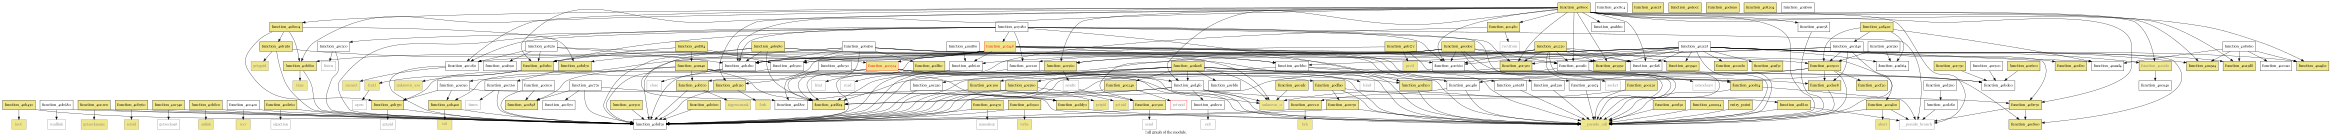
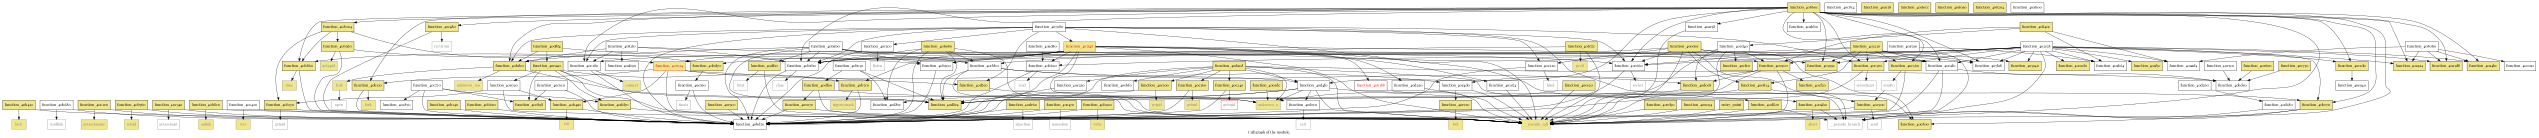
  digraph {
    fontname="Playfair Display"
    label="Call graph of the module."
    node [fillcolor=khaki fontname="Playfair Display" shape=record style=filled]
    edge [fontname="Playfair Display"]
    n1 [fillcolor=white label="{function_40ad80}"]
    n2 [fillcolor=white label="{function_40b620}"]
    n3 [fillcolor=white label="{function_40bd50}"]
    n4 [color=gray50 fillcolor=white fontcolor=gray50 label="{read}"]
    n5 [label="{function_40c730}"]
    n6 [fillcolor=white label="{function_40bde0}"]
    n7 [label="{function_40b370}"]
    n8 [color=gray50 fillcolor=white fontcolor=gray50 label="{getpid}"]
    n9 [label="{function_40b3d0}"]
    n10 [color=gray50 fontcolor=gray50 label="{getppid}"]
    n11 [color=red fontcolor=red label="{function_400324}"]
    n12 [label="{function_40b430}"]
    n13 [color=gray50 fontcolor=gray50 label="{ioctl}"]
    n14 [label="{function_40b4a0}"]
    n15 [color=gray50 fontcolor=gray50 label="{kill}"]
    n16 [label="{function_40b980}"]
    n17 [fillcolor=white label="{function_40b2b0}"]
    n18 [fillcolor=white label="{function_40cbb0}"]
    n19 [label="{function_40d8e4}"]
    n20 [fillcolor=white label="{function_40d8ec}"]
    n21 [color=gray50 fontcolor=gray50 label="{__pseudo_call}"]
    n22 [color=gray50 fillcolor=white fontcolor=gray50 label="{close}"]
    n23 [label="{function_40d0e8}"]
    n24 [fillcolor=white label="{function_40e4d0}"]
    n25 [label="{function_40c480}"]
    n26 [color=gray50 fillcolor=white fontcolor=gray50 label="{recvfrom}"]
    n27 [fillcolor=white label="{function_40bab0}"]
    n28 [fillcolor=white label="{function_40b500}"]
    n29 [label="{function_40b1b0}"]
    n30 [label="{function_40c900}"]
    n31 [fillcolor=white label="{function_40caf0}"]
    n32 [label="{function_40df10}"]
    n33 [color=gray50 fontcolor=gray50 label="{unknown_0}"]
    n34 [color=gray50 fontcolor=gray50 label="{unknown_100}"]
    n35 [color=gray50 fontcolor=gray50 label="{fcntl}"]
    n36 [label="{function_40cf20}"]
    n37 [color=gray50 fillcolor=white fontcolor=gray50 label="{fstat}"]
    n38 [fillcolor=white label="{function_40c220}"]
    n39 [color=gray50 fillcolor=white fontcolor=gray50 label="{bind}"]
    n40 [fillcolor=white label="{function_40bc50}"]
    n41 [label="{function_40dfa0}"]
    n42 [label="{function_40be70}"]
    n43 [label="{function_40e070}"]
    n44 [fillcolor=white label="{function_40c660}"]
    n45 [color=gray50 fillcolor=white fontcolor=gray50 label="{socket}"]
    n46 [color=gray50 fillcolor=white fontcolor=gray50 label="{open}"]
    n47 [fillcolor=white label="{function_40b680}"]
    n48 [color=gray50 fillcolor=white fontcolor=gray50 label="{readlink}"]
    n49 [fillcolor=white label="{function_40c280}"]
    n50 [color=gray50 fontcolor=gray50 label="{connect}"]
    n51 [label="{function_40c500}"]
    n52 [color=gray50 fillcolor=white fontcolor=gray50 label="{send}"]
    n53 [label="{function_40bd70}"]
    n54 [fillcolor=white label="{function_40e560}"]
    n55 [color=gray50 fillcolor=white fontcolor=gray50 label="{times}"]
    n56 [label="{function_40b6e0}"]
    n57 [label="{function_40c2e0}"]
    n58 [color=gray50 fontcolor=gray50 label="{getsockname}"]
    n59 [label="{function_40b57c}"]
    n60 [color=gray50 fontcolor=gray50 label="{prctl}"]
    n61 [label="{function_40b760}"]
    n62 [color=gray50 fontcolor=gray50 label="{setsid}"]
    n63 [fillcolor=white label="{function_40c8c4}"]
    n64 [label="{function_40c560}"]
    n65 [color=gray50 fillcolor=white fontcolor=gray50 label="{sendto}"]
    n66 [label="{function_40c340}"]
    n67 [color=gray50 fillcolor=white fontcolor=gray50 label="{getsockopt}"]
    n68 [label="{function_40e800}"]
    n69 [color=gray50 fillcolor=white fontcolor=gray50 label="{__pseudo_branch}"]
    n70 [fillcolor=white label="{function_40c870}"]
    n71 [label="{function_40b7c0}"]
    n72 [color=gray50 fontcolor=gray50 label="{sigprocmask}"]
    n73 [fillcolor=white label="{function_40ab90}"]
    n74 [fillcolor=white label="{function_40abb0}"]
    n75 [fillcolor=white label="{function_40ae58}"]
    n76 [label="{function_40af3c}"]
+   n77 [label="{function_40b240}"]
    n78 [fillcolor=white label="{function_40c770}"]
    n79 [label="{function_40c898}"]
    n80 [label="{function_40dd70}"]
    n81 [label="{function_40b310}"]
    n82 [color=gray50 fontcolor=gray50 label="{fork}"]
    n83 [label="{function_40ac18}"]
    n84 [label="{function_40b860}"]
    n85 [color=gray50 fontcolor=gray50 label="{time}"]
    n86 [fillcolor=white label="{function_40c3c0}"]
    n87 [color=gray50 fillcolor=white fontcolor=gray50 label="{listen}"]
    n88 [label="{function_40b8c0}"]
    n89 [color=gray50 fontcolor=gray50 label="{unlink}"]
    n90 [fillcolor=white label="{function_40c6c0}"]
    n91 [fillcolor=white label="{function_40c420}"]
    n92 [color=gray50 fontcolor=gray50 label="{recv}"]
    n93 [fillcolor=white label="{function_40c1a0}"]
    n94 [label="{function_40c5e0}"]
    n95 [color=gray50 fillcolor=white fontcolor=gray50 label="{setsockopt}"]
-   n96 [label="{function_40c1d0}" fontcolor=gray50]
+   n96 [label="{function_40c1d0}"]
    n97 [fillcolor=white label="{function_40e940}"]
    n98 [label="{function_40d0cc}"]
    n99 [fillcolor=white label="{function_40d260}"]
    n100 [fillcolor=white label="{function_40d280}"]
    n101 [fillcolor=white label="{function_40d2a0}"]
    n102 [label="{function_40ec20}"]
    n103 [fillcolor=white label="{function_40cd40}"]
    n104 [label="{function_40cfe0}"]
    n105 [label="{function_40d0a0}"]
    n106 [color=gray50 fontcolor=gray50 label="{getgid}"]
    n107 [color=gray50 fontcolor=gray50 label="{getuid}"]
    n108 [color=gray50 fillcolor=white fontcolor=gray50 label="{nanosleep}"]
    n109 [color=gray50 fontcolor=gray50 label="{brk}"]
    n110 [color=gray50 fontcolor=gray50 label="{abort}"]
    n111 [fillcolor=white label="{function_40d4f0}"]
    n112 [label="{function_40d820}"]
    n113 [fillcolor=white label="{function_40dec0}"]
    n114 [color=gray50 fillcolor=white fontcolor=gray50 label="{exit}"]
    n115 [label="{function_40d5e0}"]
    n116 [label="{function_40d8f4}"]
    n117 [label="{function_40ea40}"]
    n118 [fillcolor=white label="{function_40ec90}"]
    n119 [label="{function_40da08}"]
    n120 [label="{function_40e240}"]
    n121 [fillcolor=white label="{function_40e2a0}"]
    n122 [label="{function_40e300}"]
    n123 [label="{function_40e360}"]
    n124 [fillcolor=white label="{function_40ebf0}"]
    n125 [color=red fillcolor=white fontcolor=gray50 label="{getegid}"]
    n126 [label="{function_40de60}"]
    n127 [color=gray50 fillcolor=white fontcolor=gray50 label="{sigaction}"]
    n128 [label="{function_40e3c0}"]
    n129 [label="{function_40e470}"]
    n130 [fillcolor=white label="{function_40e5c0}"]
    n131 [label="{function_40e6e0}"]
    n132 [label="{function_40ed50}"]
    n133 [color=gray50 fontcolor=gray50 label="{write}"]
    n134 [label="{function_40b920}"]
    n135 [label="{function_400094}"]
    n136 [label="{function_400120}"]
    n137 [label="{function_4001dc}"]
    n138 [label="{entry_point}"]
    n139 [label="{function_4002d0}"]
    n140 [label="{function_4004b0}"]
    n141 [label="{function_400834}"]
    n142 [label="{function_400d0c}"]
    n143 [fillcolor=white label="{function_407fa8}"]
    n144 [fillcolor=white label="{function_401074}"]
    n145 [label="{function_402230}"]
    n146 [label="{function_405940}"]
    n147 [label="{function_40599c}"]
    n148 [fillcolor=white label="{function_402e28}"]
    n149 [label="{function_40a3a4}"]
    n150 [label="{function_40a3d8}"]
    n151 [label="{function_40a4bc}"]
    n152 [fillcolor=white label="{function_40aad4}"]
    n153 [fillcolor=white label="{function_40ab64}"]
    n154 [color=red fontcolor=red label="{function_405a48}"]
-   n155 [fillcolor=white label="{function_406388}"]
+   n155 [fillcolor=white label="{function_406388}" fontcolor=red]
    n156 [fillcolor=white label="{function_407080}"]
    n157 [label="{function_408004}"]
    n158 [fillcolor=white label="{function_4080b0}"]
    n159 [label="{function_408204}"]
    n160 [fillcolor=white label="{function_4082f0}"]
    n161 [label="{function_40840c}"]
    n162 [label="{function_40860c}"]
    n163 [fillcolor=white label="{function_40a5a0}"]
    n164 [fillcolor=white label="{function_40ab00}"]
    n1 -> n2
    n2 -> n3
    n2 -> n4
    n5 -> n6
    n7 -> n3
    n7 -> n8
    n9 -> n3
    n9 -> n10
    n9 -> n11
    n11 -> n14
    n11 -> n21
    n11 -> n81
    n11 -> n111
    n11 -> n115
    n12 -> n3
    n12 -> n13
    n14 -> n3
    n14 -> n15
    n16 -> n3
    n16 -> n17
    n16 -> n18
    n16 -> n19
    n16 -> n20
    n16 -> n21
    n17 -> n3
    n17 -> n22
    n18 -> n19
    n18 -> n21
    n18 -> n23
    n18 -> n24
    n23 -> n21
    n24 -> n21
    n24 -> n102
    n25 -> n3
    n25 -> n26
    n27 -> n3
    n27 -> n17
    n27 -> n18
    n27 -> n19
    n27 -> n28
    n27 -> n29
    n27 -> n30
    n27 -> n31
    n27 -> n32
    n28 -> n3
    n29 -> n33
    n29 -> n34
    n29 -> n35
    n30 -> n19
    n30 -> n21
    n30 -> n23
    n30 -> n24
    n30 -> n36
    n31 -> n3
    n31 -> n6
    n31 -> n21
    n32 -> n21
    n32 -> n37
    n35 -> n46
    n38 -> n3
    n38 -> n39
    n40 -> n19
    n40 -> n20
    n40 -> n41
    n41 -> n21
    n41 -> n42
    n41 -> n43
    n42 -> n68
    n42 -> n69
    n43 -> n3
    n43 -> n21
    n44 -> n3
    n44 -> n45
    n47 -> n3
    n47 -> n48
    n49 -> n3
    n49 -> n50
    n51 -> n3
    n51 -> n52
    n53 -> n54
    n54 -> n3
    n54 -> n55
    n56 -> n3
    n57 -> n3
    n57 -> n58
    n59 -> n21
    n59 -> n28
    n59 -> n60
    n61 -> n3
    n61 -> n62
    n64 -> n3
    n64 -> n65
    n65 -> n51
    n66 -> n3
    n66 -> n67
    n71 -> n3
    n71 -> n72
    n75 -> n21
+   n77 -> n3
    n78 -> n3
    n78 -> n70
    n78 -> n79
    n78 -> n80
    n80 -> n21
    n81 -> n3
    n81 -> n82
    n84 -> n3
    n84 -> n85
    n86 -> n3
    n86 -> n87
    n88 -> n3
    n88 -> n89
    n90 -> n3
    n90 -> n79
    n91 -> n3
    n91 -> n92
    n94 -> n3
    n94 -> n95
    n96 -> n97
    n99 -> n100
    n100 -> n69
    n101 -> n21
    n102 -> n3
    n102 -> n109
    n103 -> n18
    n103 -> n19
    n103 -> n21
    n103 -> n23
    n103 -> n30
    n103 -> n68
    n103 -> n104
    n111 -> n19
    n111 -> n20
    n111 -> n21
    n111 -> n33
    n111 -> n112
    n111 -> n113
    n112 -> n21
    n112 -> n69
    n113 -> n114
    n115 -> n21
    n116 -> n28
    n116 -> n29
    n116 -> n117
    n117 -> n19
    n117 -> n21
    n117 -> n71
    n117 -> n79
    n117 -> n80
    n117 -> n118
    n118 -> n7
    n118 -> n14
    n118 -> n21
    n119 -> n3
    n119 -> n6
    n119 -> n21
    n119 -> n33
    n119 -> n68
    n119 -> n111
    n119 -> n120
    n119 -> n121
    n119 -> n122
    n119 -> n123
    n119 -> n124
    n120 -> n3
    n120 -> n125
    n121 -> n3
    n122 -> n3
    n122 -> n106
    n123 -> n3
    n123 -> n107
    n126 -> n3
    n126 -> n127
    n128 -> n3
    n129 -> n3
    n129 -> n108
    n130 -> n6
    n131 -> n6
    n132 -> n21
    n134 -> n3
    n134 -> n133
    n135 -> n21
    n136 -> n21
    n136 -> n33
    n137 -> n33
    n138 -> n21
    n140 -> n21
    n140 -> n69
    n140 -> n110
    n141 -> n21
    n141 -> n69
    n142 -> n21
    n142 -> n31
    n142 -> n38
    n142 -> n44
    n142 -> n49
    n142 -> n51
    n142 -> n141
    n142 -> n143
    n144 -> n21
    n145 -> n17
    n145 -> n21
    n145 -> n31
    n145 -> n44
    n145 -> n64
    n145 -> n94
    n145 -> n141
    n145 -> n143
    n145 -> n146
    n145 -> n147
    n148 -> n2
    n148 -> n17
    n148 -> n21
    n148 -> n28
    n148 -> n31
    n148 -> n42
    n148 -> n44
    n148 -> n64
    n148 -> n76
    n148 -> n94
    n148 -> n96
    n148 -> n139
    n148 -> n143
    n148 -> n146
    n148 -> n147
    n148 -> n149
    n148 -> n150
    n148 -> n151
    n148 -> n152
    n148 -> n153
    n154 -> n2
-   n154 -> n7
    n154 -> n11
    n154 -> n17
    n154 -> n19
    n154 -> n21
    n154 -> n33
    n154 -> n53
    n154 -> n71
    n154 -> n84
    n154 -> n101
    n154 -> n140
    n154 -> n144
    n154 -> n147
    n154 -> n155
    n155 -> n21
    n156 -> n3
    n156 -> n17
    n156 -> n21
    n156 -> n29
    n156 -> n38
    n156 -> n44
    n156 -> n49
    n156 -> n69
    n156 -> n86
    n156 -> n94
    n156 -> n115
    n156 -> n154
    n157 -> n7
    n157 -> n9
    n157 -> n53
    n157 -> n84
    n158 -> n93
    n158 -> n149
    n158 -> n150
    n158 -> n151
    n158 -> n152
    n160 -> n17
    n160 -> n29
    n160 -> n44
    n160 -> n49
    n160 -> n73
    n161 -> n30
    n161 -> n103
    n161 -> n152
    n161 -> n153
    n162 -> n17
    n162 -> n21
    n162 -> n25
    n162 -> n29
    n162 -> n31
    n162 -> n42
    n162 -> n44
    n162 -> n49
    n162 -> n64
    n162 -> n69
    n162 -> n74
    n162 -> n75
    n162 -> n81
    n162 -> n84
    n162 -> n94
    n162 -> n96
    n162 -> n111
    n162 -> n143
    n162 -> n147
    n162 -> n149
    n162 -> n150
    n162 -> n151
    n162 -> n157
    n163 -> n30
    n163 -> n153
  }
